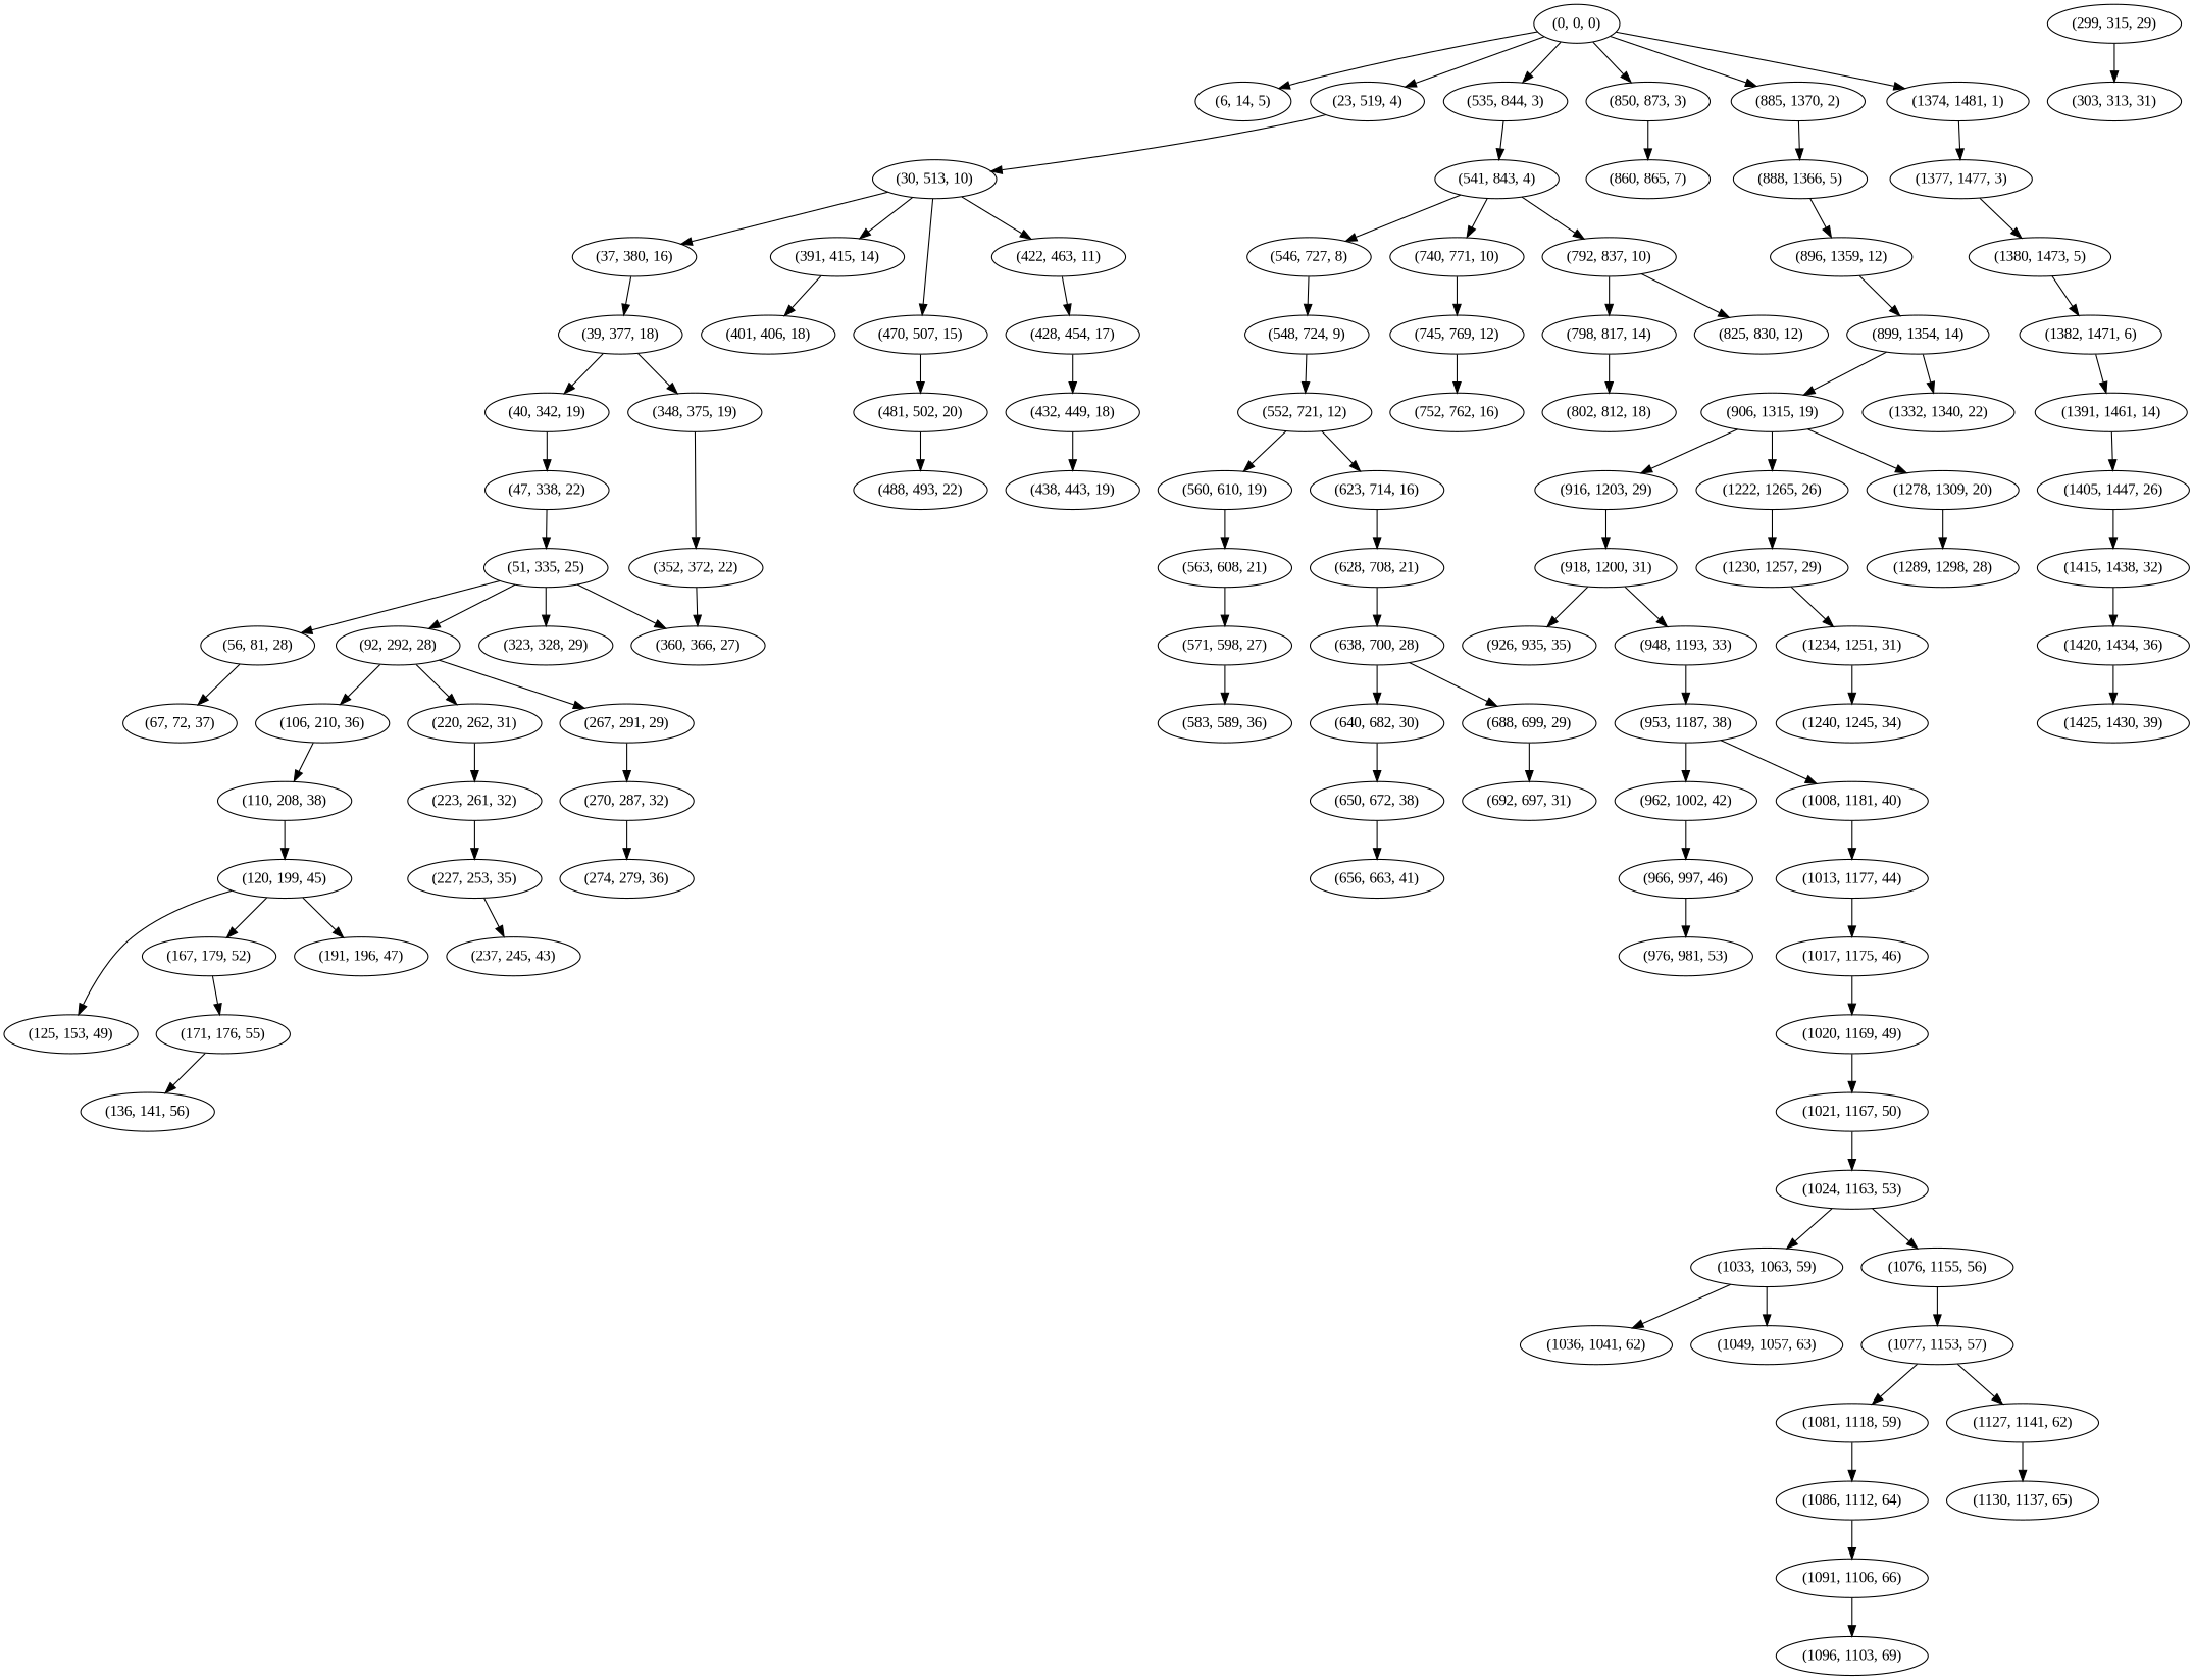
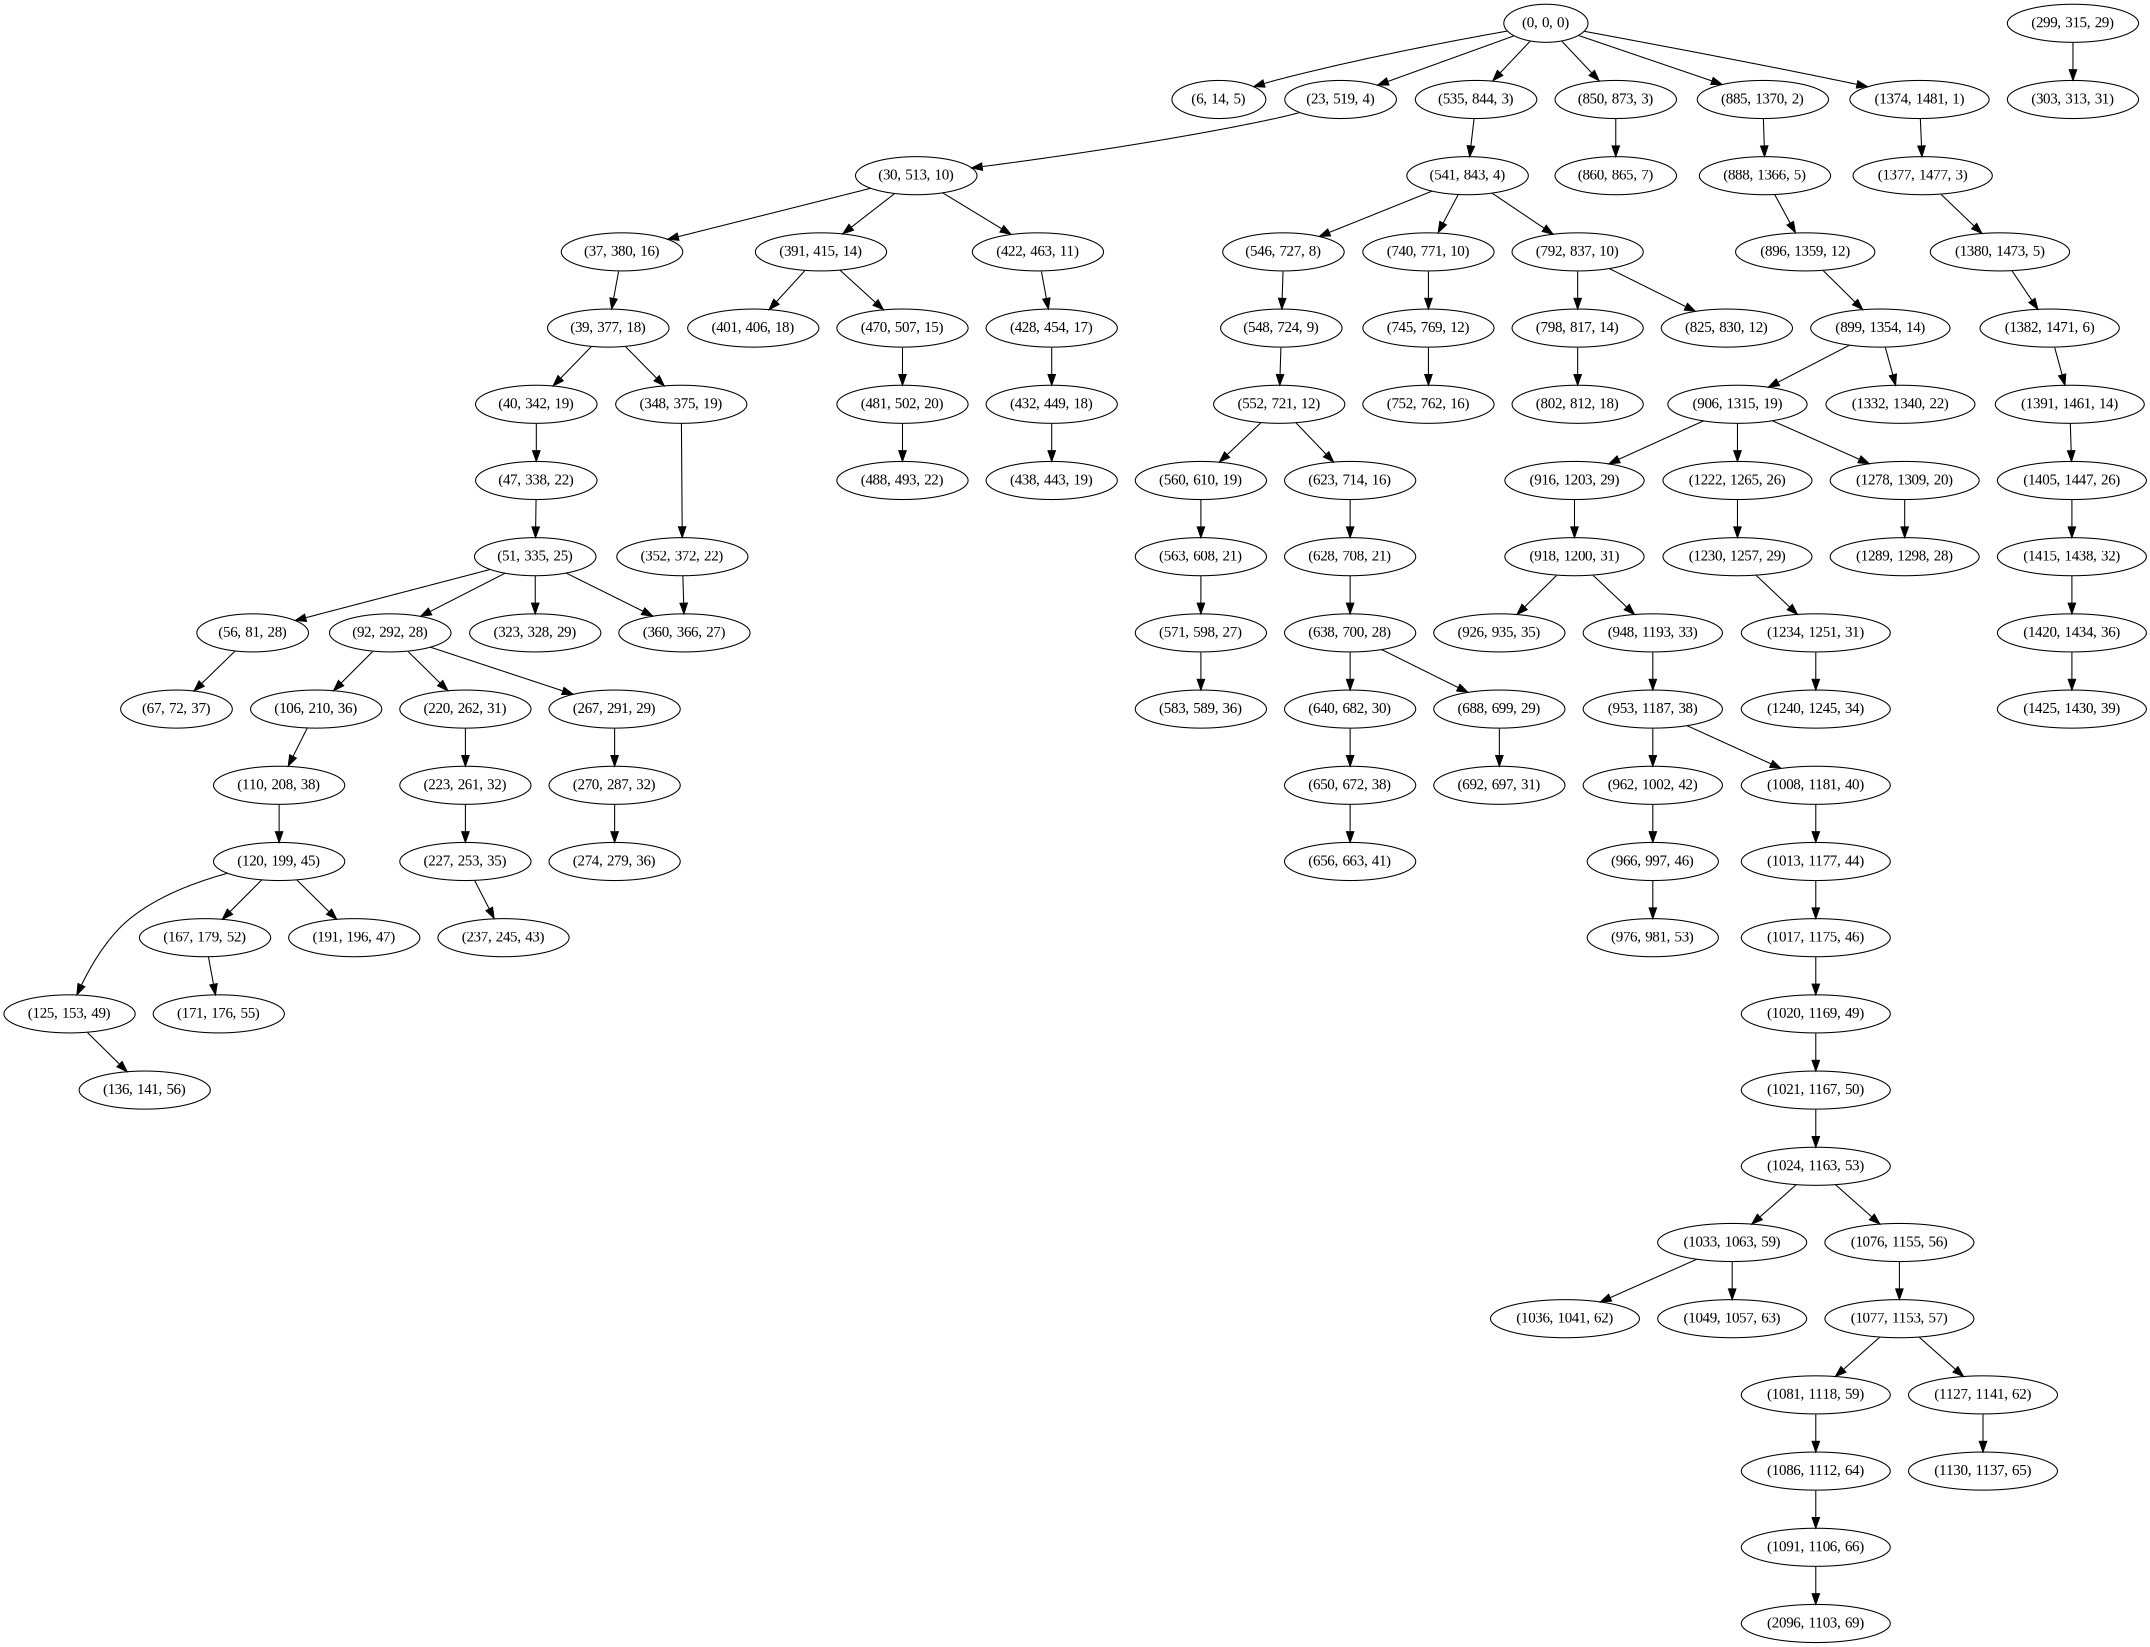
  digraph {
    fontname="Liberation Serif"
    node [fontname="Liberation Serif"]
    edge [fontname="Liberation Serif"]
    "(0, 0, 0)"
    "(6, 14, 5)"
    "(23, 519, 4)"
    "(535, 844, 3)"
    "(850, 873, 3)"
    "(885, 1370, 2)"
    "(1374, 1481, 1)"
    "(30, 513, 10)"
    "(541, 843, 4)"
    "(860, 865, 7)"
    "(888, 1366, 5)"
    "(1377, 1477, 3)"
    "(37, 380, 16)"
    "(391, 415, 14)"
    "(422, 463, 11)"
    "(470, 507, 15)"
    "(39, 377, 18)"
    "(401, 406, 18)"
    "(428, 454, 17)"
    "(481, 502, 20)"
    "(40, 342, 19)"
    "(348, 375, 19)"
    "(47, 338, 22)"
    "(352, 372, 22)"
    "(51, 335, 25)"
    "(56, 81, 28)"
    "(92, 292, 28)"
    "(323, 328, 29)"
    "(360, 366, 27)"
    "(67, 72, 37)"
    "(106, 210, 36)"
    "(220, 262, 31)"
    "(267, 291, 29)"
    "(299, 315, 29)"
    "(303, 313, 31)"
    "(110, 208, 38)"
    "(223, 261, 32)"
    "(270, 287, 32)"
    "(120, 199, 45)"
    "(125, 153, 49)"
    "(167, 179, 52)"
    "(191, 196, 47)"
    "(136, 141, 56)"
    "(171, 176, 55)"
    "(227, 253, 35)"
    "(237, 245, 43)"
    "(274, 279, 36)"
    "(432, 449, 18)"
    "(438, 443, 19)"
    "(488, 493, 22)"
    "(546, 727, 8)"
    "(740, 771, 10)"
    "(792, 837, 10)"
    "(548, 724, 9)"
    "(745, 769, 12)"
    "(798, 817, 14)"
    "(825, 830, 12)"
    "(552, 721, 12)"
    "(560, 610, 19)"
    "(623, 714, 16)"
    "(563, 608, 21)"
    "(628, 708, 21)"
    n63 [label="(571, 598, 27)"]
    "(583, 589, 36)"
    "(638, 700, 28)"
    "(640, 682, 30)"
    "(688, 699, 29)"
    "(650, 672, 38)"
    "(692, 697, 31)"
    "(656, 663, 41)"
    "(752, 762, 16)"
    "(802, 812, 18)"
    "(896, 1359, 12)"
    "(899, 1354, 14)"
    "(906, 1315, 19)"
    "(1332, 1340, 22)"
    "(916, 1203, 29)"
    "(1222, 1265, 26)"
    "(1278, 1309, 20)"
    "(918, 1200, 31)"
    "(1230, 1257, 29)"
    "(1289, 1298, 28)"
    "(926, 935, 35)"
    "(948, 1193, 33)"
    "(953, 1187, 38)"
    "(962, 1002, 42)"
    "(1008, 1181, 40)"
    "(966, 997, 46)"
    "(1013, 1177, 44)"
    "(976, 981, 53)"
    "(1017, 1175, 46)"
    "(1020, 1169, 49)"
    "(1021, 1167, 50)"
    "(1024, 1163, 53)"
    "(1033, 1063, 59)"
    "(1076, 1155, 56)"
    "(1036, 1041, 62)"
    "(1049, 1057, 63)"
    "(1077, 1153, 57)"
    "(1081, 1118, 59)"
    "(1127, 1141, 62)"
    "(1086, 1112, 64)"
    "(1130, 1137, 65)"
    "(1091, 1106, 66)"
-   "(1096, 1103, 69)"
+   "(1096, 1103, 69)" [label="(2096, 1103, 69)"]
    "(1234, 1251, 31)"
    "(1240, 1245, 34)"
    "(1380, 1473, 5)"
    "(1382, 1471, 6)"
    "(1391, 1461, 14)"
    "(1405, 1447, 26)"
    "(1415, 1438, 32)"
    "(1420, 1434, 36)"
    "(1425, 1430, 39)"
    "(0, 0, 0)" -> "(6, 14, 5)"
    "(0, 0, 0)" -> "(23, 519, 4)"
    "(0, 0, 0)" -> "(535, 844, 3)"
    "(0, 0, 0)" -> "(850, 873, 3)"
    "(0, 0, 0)" -> "(885, 1370, 2)"
    "(0, 0, 0)" -> "(1374, 1481, 1)"
    "(23, 519, 4)" -> "(30, 513, 10)"
    "(535, 844, 3)" -> "(541, 843, 4)"
    "(850, 873, 3)" -> "(860, 865, 7)"
    "(885, 1370, 2)" -> "(888, 1366, 5)"
    "(1374, 1481, 1)" -> "(1377, 1477, 3)"
    "(30, 513, 10)" -> "(37, 380, 16)"
    "(30, 513, 10)" -> "(391, 415, 14)"
    "(30, 513, 10)" -> "(422, 463, 11)"
-   "(30, 513, 10)" -> "(470, 507, 15)"
+   "(391, 415, 14)" -> "(470, 507, 15)"
    "(541, 843, 4)" -> "(546, 727, 8)"
    "(541, 843, 4)" -> "(740, 771, 10)"
    "(541, 843, 4)" -> "(792, 837, 10)"
    "(888, 1366, 5)" -> "(896, 1359, 12)"
    "(1377, 1477, 3)" -> "(1380, 1473, 5)"
    "(37, 380, 16)" -> "(39, 377, 18)"
    "(391, 415, 14)" -> "(401, 406, 18)"
    "(422, 463, 11)" -> "(428, 454, 17)"
    "(470, 507, 15)" -> "(481, 502, 20)"
    "(39, 377, 18)" -> "(40, 342, 19)"
    "(39, 377, 18)" -> "(348, 375, 19)"
    "(428, 454, 17)" -> "(432, 449, 18)"
    "(481, 502, 20)" -> "(488, 493, 22)"
    "(40, 342, 19)" -> "(47, 338, 22)"
    "(348, 375, 19)" -> "(352, 372, 22)"
    "(47, 338, 22)" -> "(51, 335, 25)"
    "(352, 372, 22)" -> "(360, 366, 27)"
    "(51, 335, 25)" -> "(56, 81, 28)"
    "(51, 335, 25)" -> "(92, 292, 28)"
    "(51, 335, 25)" -> "(323, 328, 29)"
    "(51, 335, 25)" -> "(360, 366, 27)"
    "(56, 81, 28)" -> "(67, 72, 37)"
    "(92, 292, 28)" -> "(106, 210, 36)"
    "(92, 292, 28)" -> "(220, 262, 31)"
    "(92, 292, 28)" -> "(267, 291, 29)"
    "(106, 210, 36)" -> "(110, 208, 38)"
    "(220, 262, 31)" -> "(223, 261, 32)"
    "(267, 291, 29)" -> "(270, 287, 32)"
    "(299, 315, 29)" -> "(303, 313, 31)"
    "(110, 208, 38)" -> "(120, 199, 45)"
    "(223, 261, 32)" -> "(227, 253, 35)"
    "(270, 287, 32)" -> "(274, 279, 36)"
    "(120, 199, 45)" -> "(125, 153, 49)"
    "(120, 199, 45)" -> "(167, 179, 52)"
    "(120, 199, 45)" -> "(191, 196, 47)"
-   "(171, 176, 55)" -> "(136, 141, 56)"
+   "(125, 153, 49)" -> "(136, 141, 56)"
    "(167, 179, 52)" -> "(171, 176, 55)"
    "(227, 253, 35)" -> "(237, 245, 43)"
    "(432, 449, 18)" -> "(438, 443, 19)"
    "(546, 727, 8)" -> "(548, 724, 9)"
    "(740, 771, 10)" -> "(745, 769, 12)"
    "(792, 837, 10)" -> "(798, 817, 14)"
    "(792, 837, 10)" -> "(825, 830, 12)"
    "(548, 724, 9)" -> "(552, 721, 12)"
    "(745, 769, 12)" -> "(752, 762, 16)"
    "(798, 817, 14)" -> "(802, 812, 18)"
    "(552, 721, 12)" -> "(560, 610, 19)"
    "(552, 721, 12)" -> "(623, 714, 16)"
    "(560, 610, 19)" -> "(563, 608, 21)"
    "(623, 714, 16)" -> "(628, 708, 21)"
    "(563, 608, 21)" -> n63
    "(628, 708, 21)" -> "(638, 700, 28)"
    n63 -> "(583, 589, 36)"
    "(638, 700, 28)" -> "(640, 682, 30)"
    "(638, 700, 28)" -> "(688, 699, 29)"
    "(640, 682, 30)" -> "(650, 672, 38)"
    "(688, 699, 29)" -> "(692, 697, 31)"
    "(650, 672, 38)" -> "(656, 663, 41)"
    "(896, 1359, 12)" -> "(899, 1354, 14)"
    "(899, 1354, 14)" -> "(906, 1315, 19)"
    "(899, 1354, 14)" -> "(1332, 1340, 22)"
    "(906, 1315, 19)" -> "(916, 1203, 29)"
    "(906, 1315, 19)" -> "(1222, 1265, 26)"
    "(906, 1315, 19)" -> "(1278, 1309, 20)"
    "(916, 1203, 29)" -> "(918, 1200, 31)"
    "(1222, 1265, 26)" -> "(1230, 1257, 29)"
    "(1278, 1309, 20)" -> "(1289, 1298, 28)"
    "(918, 1200, 31)" -> "(926, 935, 35)"
    "(918, 1200, 31)" -> "(948, 1193, 33)"
    "(1230, 1257, 29)" -> "(1234, 1251, 31)"
    "(948, 1193, 33)" -> "(953, 1187, 38)"
    "(953, 1187, 38)" -> "(962, 1002, 42)"
    "(953, 1187, 38)" -> "(1008, 1181, 40)"
    "(962, 1002, 42)" -> "(966, 997, 46)"
    "(1008, 1181, 40)" -> "(1013, 1177, 44)"
    "(966, 997, 46)" -> "(976, 981, 53)"
    "(1013, 1177, 44)" -> "(1017, 1175, 46)"
    "(1017, 1175, 46)" -> "(1020, 1169, 49)"
    "(1020, 1169, 49)" -> "(1021, 1167, 50)"
    "(1021, 1167, 50)" -> "(1024, 1163, 53)"
    "(1024, 1163, 53)" -> "(1033, 1063, 59)"
    "(1024, 1163, 53)" -> "(1076, 1155, 56)"
    "(1033, 1063, 59)" -> "(1036, 1041, 62)"
    "(1033, 1063, 59)" -> "(1049, 1057, 63)"
    "(1076, 1155, 56)" -> "(1077, 1153, 57)"
    "(1077, 1153, 57)" -> "(1081, 1118, 59)"
    "(1077, 1153, 57)" -> "(1127, 1141, 62)"
    "(1081, 1118, 59)" -> "(1086, 1112, 64)"
    "(1127, 1141, 62)" -> "(1130, 1137, 65)"
    "(1086, 1112, 64)" -> "(1091, 1106, 66)"
    "(1091, 1106, 66)" -> "(1096, 1103, 69)"
    "(1234, 1251, 31)" -> "(1240, 1245, 34)"
    "(1380, 1473, 5)" -> "(1382, 1471, 6)"
    "(1382, 1471, 6)" -> "(1391, 1461, 14)"
    "(1391, 1461, 14)" -> "(1405, 1447, 26)"
    "(1405, 1447, 26)" -> "(1415, 1438, 32)"
    "(1415, 1438, 32)" -> "(1420, 1434, 36)"
    "(1420, 1434, 36)" -> "(1425, 1430, 39)"
  }
